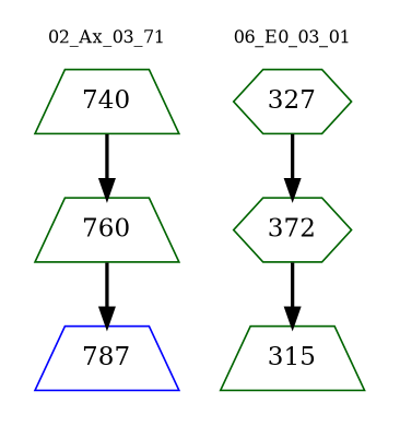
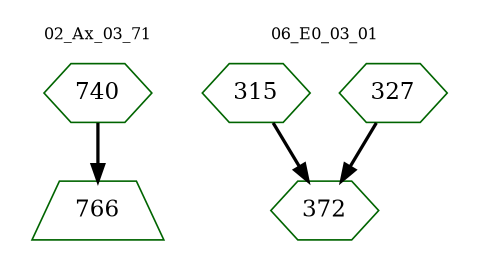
  digraph {
    node [color=darkgreen shape=hexagon]
    edge [color=black style=bold]
-   n1 [label=740 shape=trapezium]
-   n2 [label=760 shape=trapezium]
-   n3 [color=blue label=787 shape=trapezium]
+   n1 [label=740]
+   n2 [label=766 shape=trapezium]
    n4 [label=327]
    n5 [label=372]
-   n6 [label=315 shape=trapezium]
+   n6 [label=315]
    subgraph cluster_1 {
      color=white
      fontsize=10
      label="02_Ax_03_71"
      n1
      n2
-     n3
    }
    subgraph cluster_2 {
      color=white
      fontsize=10
      label="06_E0_03_01"
      n4
      n5
      n6
    }
    n1 -> n2
-   n2 -> n3
    n4 -> n5
-   n5 -> n6
+   n6 -> n5
  }
